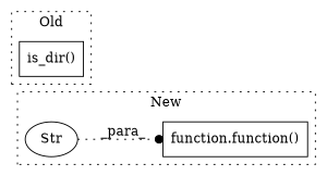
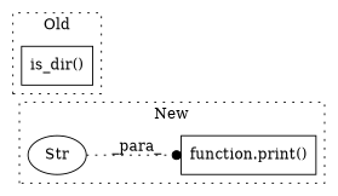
  digraph {
    rankdir=LR
    node [a=75 shape=box]
-   n1 [l="6,1" label="function.function()" s="7547,7612"]
+   n1 [l="6,1" label="function.print()" s="7547,7612"]
    n2 [a=66 l=59 label=Str s=7553 shape=ellipse]
    n3 [l=24 label="is_dir()" s=6053]
    subgraph cluster_1 {
      label=New
      style=dotted
      n1
      n2
    }
    subgraph cluster_2 {
      label=Old
      style=dotted
      n3
    }
    n2 -> n1 [label=_para_ color=black style=dotted arrowhead=dot]
  }
